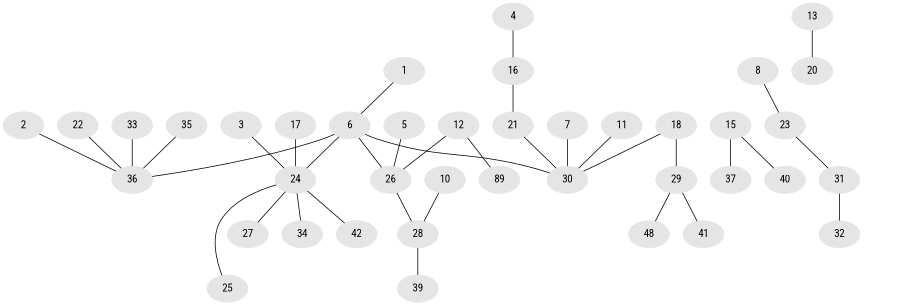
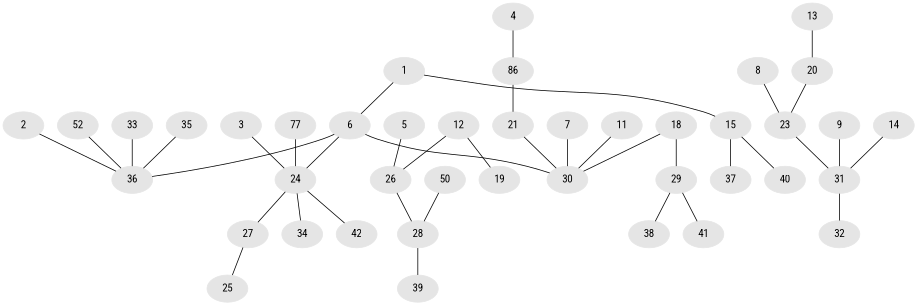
  graph {
    fontname="Roboto Condensed"
    node [color=gray90 fontname="Roboto Condensed" style=filled]
    edge [fontname="Roboto Condensed" weight=1.0]
    1
    6
    15
    36
    24
    26
    30
    37
    40
    2
    3
    25
    27
    34
    42
    4
-   16
+   16 [label=86]
    21
    5
    28
    7
    8
    23
    31
+   9
    32
-   10
+   10 [label=50]
    39
    11
    12
-   19 [label=89]
+   19
    13
    20
-   17
+   14
+   17 [label=77]
    18
    29
-   38 [label=48]
+   38
    41
-   22
+   22 [label=52]
    33
    35
    1 -- 6
+   1 -- 15
    6 -- 36
    6 -- 24
-   6 -- 26
    6 -- 30
    15 -- 37
    15 -- 40
-   24 -- 25
+   27 -- 25
    24 -- 27
    24 -- 34
    24 -- 42
    26 -- 28
    2 -- 36
    3 -- 24
    4 -- 16
    16 -- 21
    21 -- 30
    5 -- 26
    28 -- 39
    7 -- 30
    8 -- 23
    23 -- 31
    31 -- 32
+   9 -- 31
    10 -- 28
    11 -- 30
    12 -- 26
    12 -- 19
    13 -- 20
+   20 -- 23
+   14 -- 31
    17 -- 24
    18 -- 30
    18 -- 29
    29 -- 38
    29 -- 41
    22 -- 36
    33 -- 36
    35 -- 36
  }
